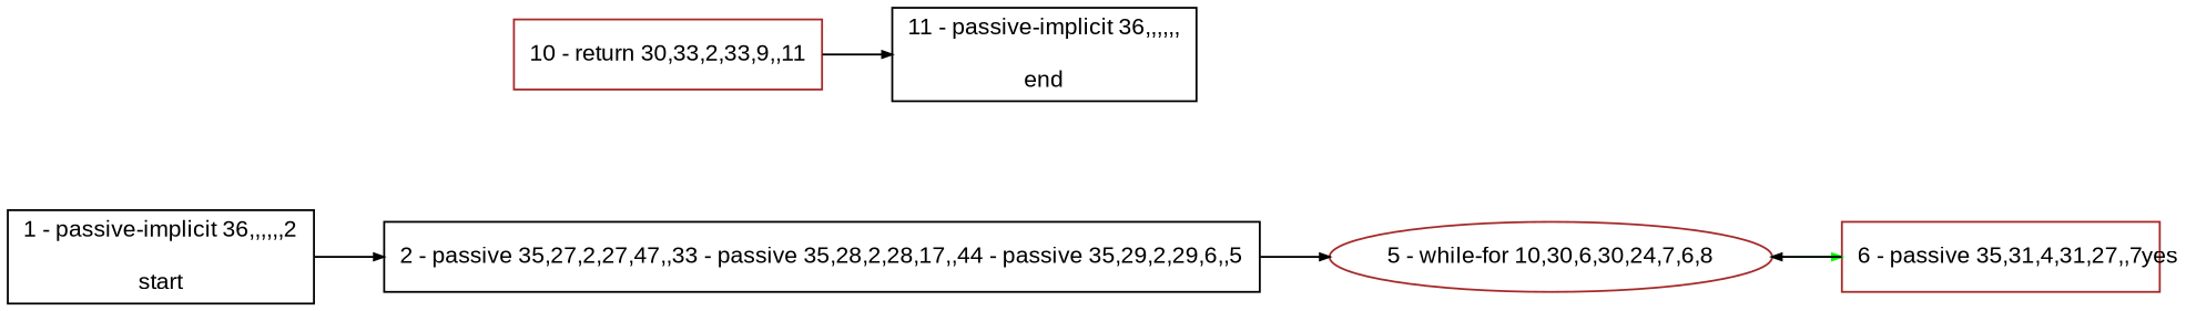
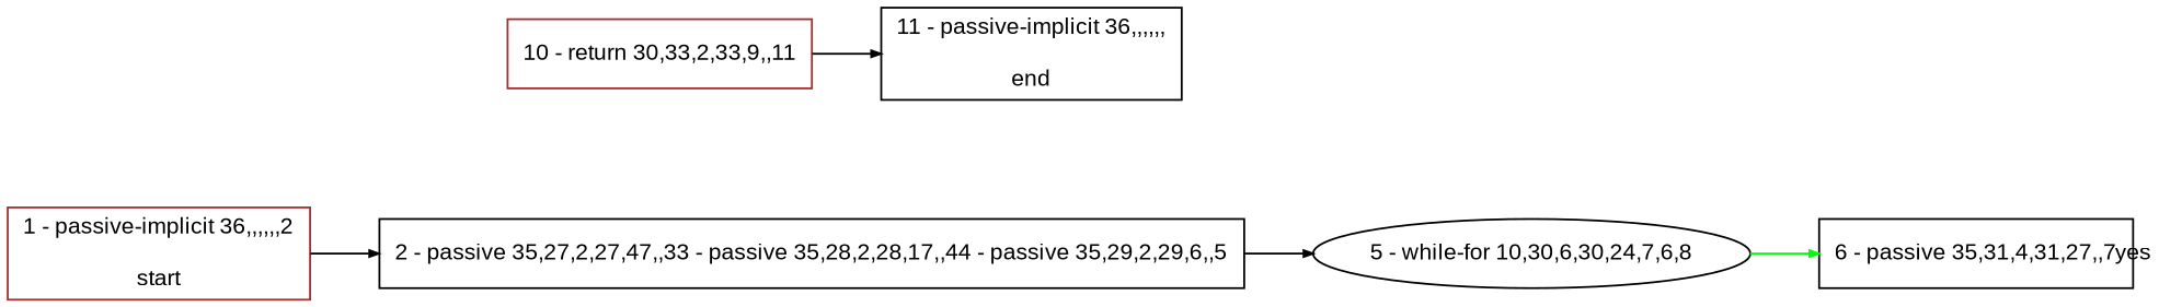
  digraph {
    bgcolor=white
    compound=true
    fillcolor="#FFFFCC"
    fontname=Arial
    fontsize=12
    pack=true
    packmode=clust
    rankdir=LR
    style="rounded,filled"
    node [color=black compound=true fillcolor="#ffffff" fixedsize=false fontname=Arial fontsize=12 node_initialized=no shape=box style=filled]
    edge [arrowhead=normal arrowsize=0.5 arrowtail=none color="#000000" compound=true dir=forward fontcolor=black fontname=Arial fontsize=12]
    n1 [label="2 - passive 35,27,2,27,47,,33 - passive 35,28,2,28,17,,44 - passive 35,29,2,29,6,,5"]
-   n2 [color=brown label="5 - while-for 10,30,6,30,24,7,6,8" shape=oval]
-   n3 [color=brown label="6 - passive 35,31,4,31,27,,7"]
-   n4 [label="1 - passive-implicit 36,,,,,,2\n\nstart"]
+   n2 [label="5 - while-for 10,30,6,30,24,7,6,8" shape=oval]
+   n3 [label="6 - passive 35,31,4,31,27,,7"]
+   n4 [color=brown label="1 - passive-implicit 36,,,,,,2\n\nstart"]
    n5 [color=brown label="10 - return 30,33,2,33,9,,11"]
    n6 [label="11 - passive-implicit 36,,,,,,\n\nend"]
    n1 -> n2
    n2 -> n3 [color="#00ff00" label=yes]
-   n3 -> n2
    n4 -> n1
    n5 -> n6
  }
